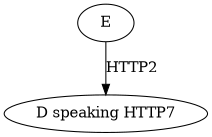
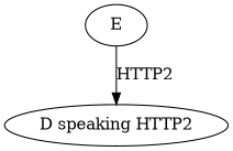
  digraph {
-   n1 [label="D speaking HTTP7"]
+   n1 [label="D speaking HTTP2"]
    E
    E -> n1 [label=HTTP2]
  }
